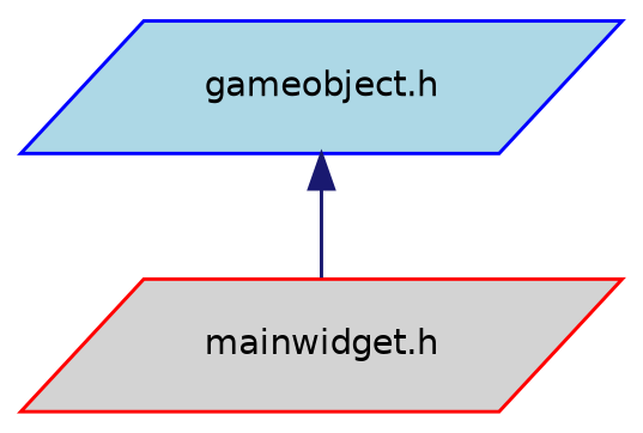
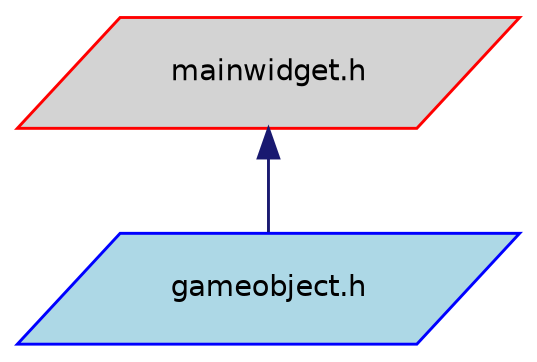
  digraph {
    node [fontname=Helvetica fontsize=10 shape=parallelogram style=filled]
    n1 [color=blue fillcolor=lightblue fontcolor=black height=0.2 label="gameobject.h" width=0.4]
    n2 [color=red fillcolor=lightgrey height=0.2 label="mainwidget.h" width=0.4]
-   n1 -> n2 [color=midnightblue dir=back fontname=Helvetica fontsize=10 labelfontname=Helvetica labelfontsize=10 style=solid]
+   n2 -> n1 [color=midnightblue dir=back fontname=Helvetica fontsize=10 labelfontname=Helvetica labelfontsize=10 style=solid]
  }
